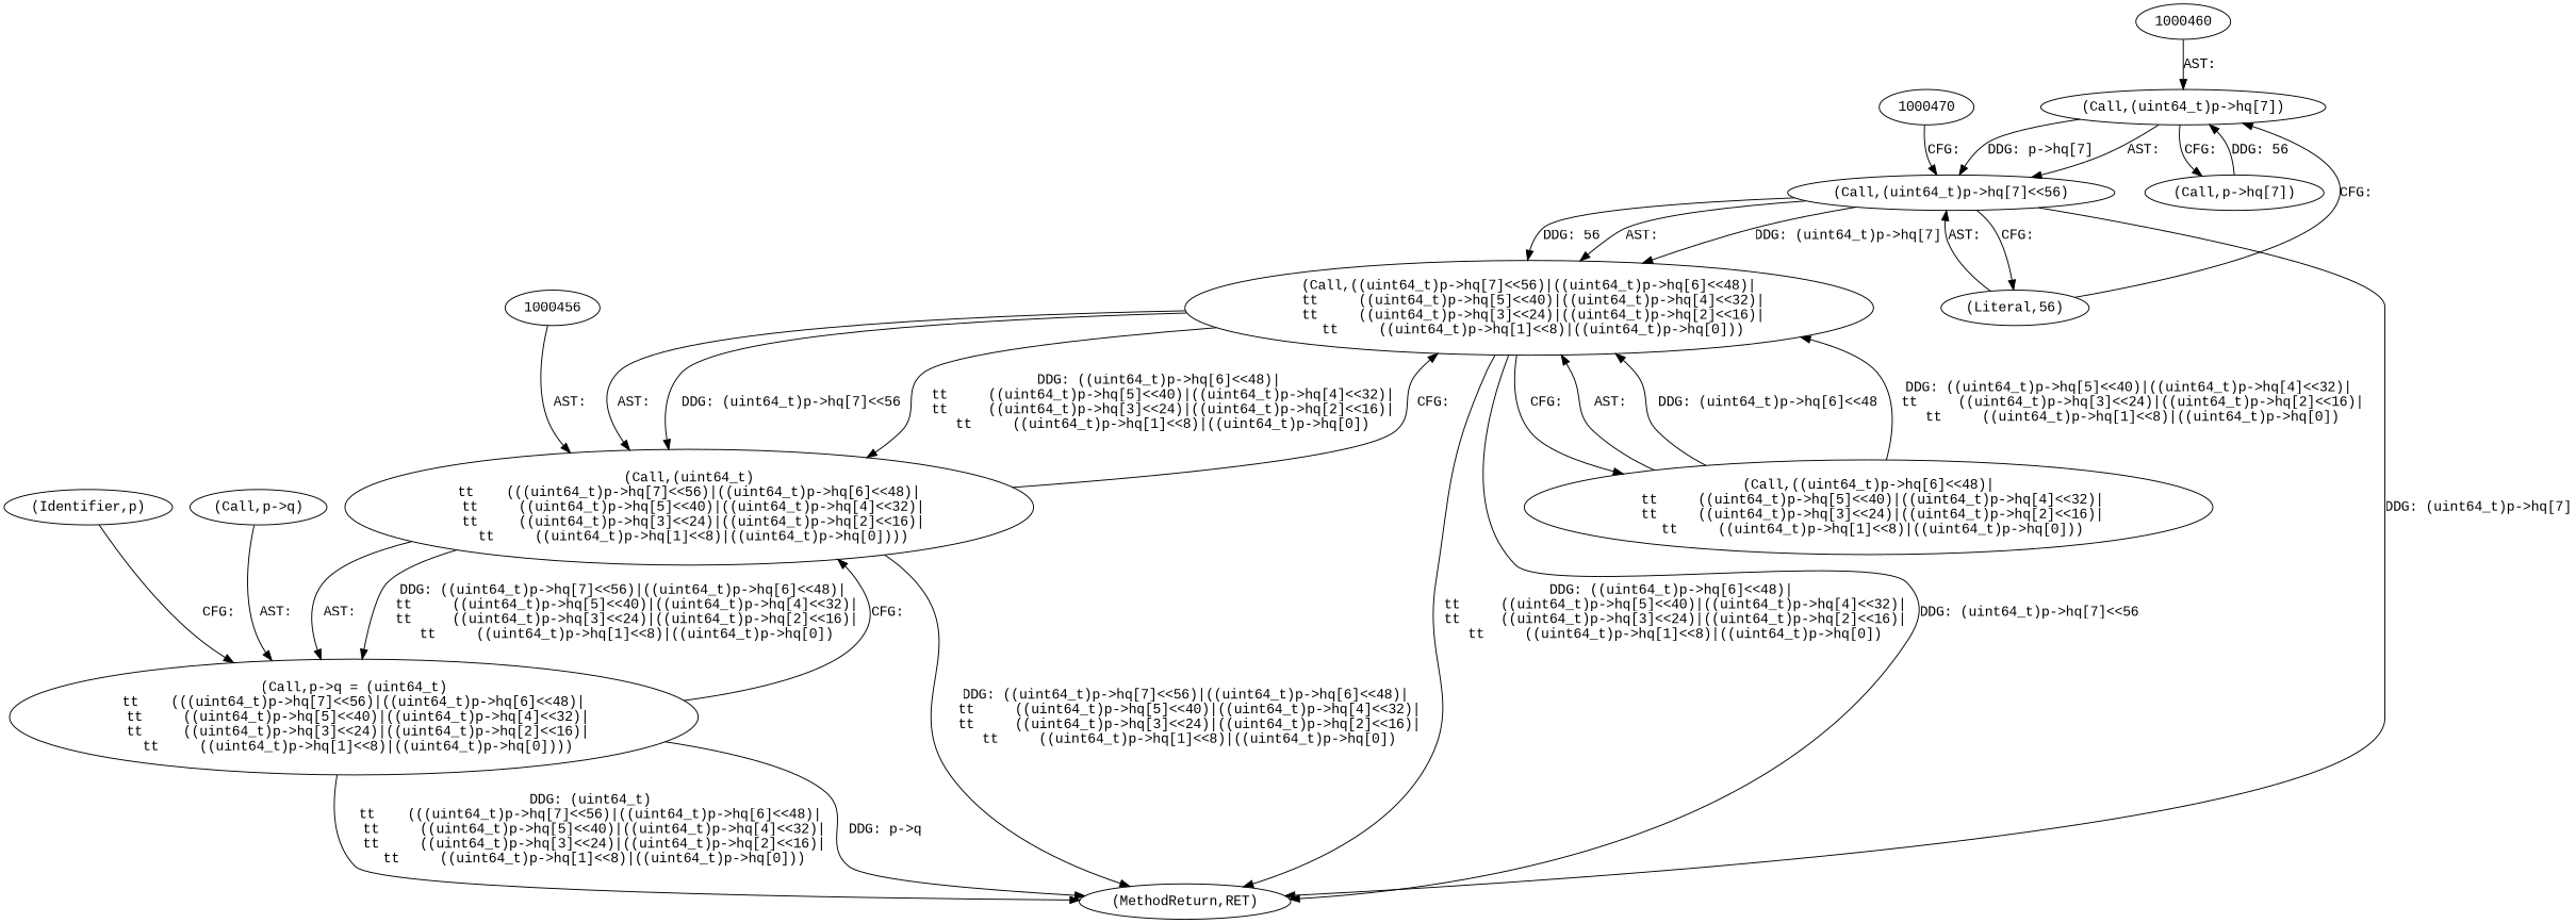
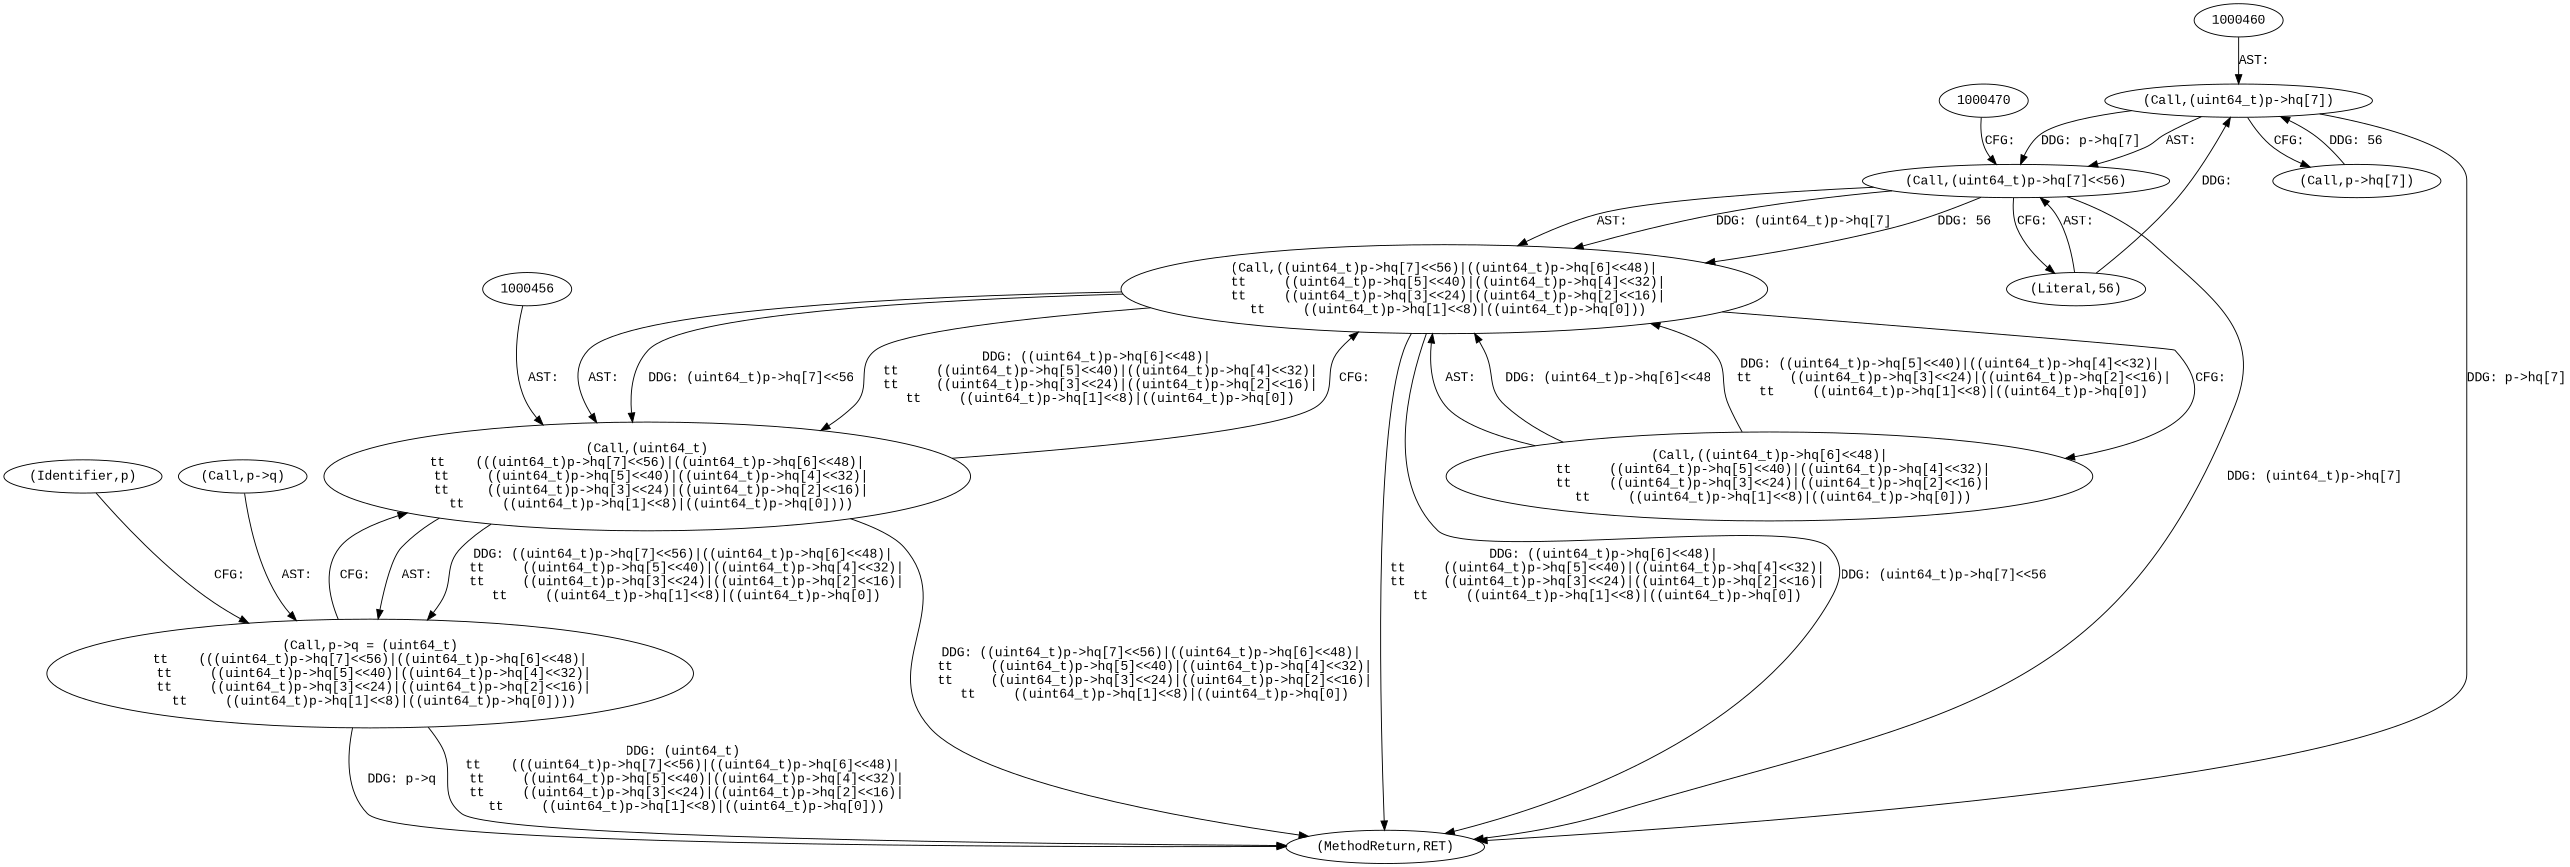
  digraph {
    fontname="Liberation Mono"
    node [fontname="Liberation Mono"]
    edge [fontname="Liberation Mono"]
    n1 [label="(Call,(uint64_t)p->hq[7])"]
    n2 [label="(Call,(uint64_t)p->hq[7]<<56)"]
    n3 [label="(MethodReturn,RET)"]
    n4 [label="(Call,p->hq[7])"]
    n5 [label="(Call,((uint64_t)p->hq[7]<<56)|((uint64_t)p->hq[6]<<48)|\n \t\t     ((uint64_t)p->hq[5]<<40)|((uint64_t)p->hq[4]<<32)|\n \t\t     ((uint64_t)p->hq[3]<<24)|((uint64_t)p->hq[2]<<16)|\n \t\t     ((uint64_t)p->hq[1]<<8)|((uint64_t)p->hq[0]))"]
    n6 [label="(Literal,56)"]
    n7 [label="(Call,(uint64_t)\n\t\t    (((uint64_t)p->hq[7]<<56)|((uint64_t)p->hq[6]<<48)|\n \t\t     ((uint64_t)p->hq[5]<<40)|((uint64_t)p->hq[4]<<32)|\n \t\t     ((uint64_t)p->hq[3]<<24)|((uint64_t)p->hq[2]<<16)|\n \t\t     ((uint64_t)p->hq[1]<<8)|((uint64_t)p->hq[0])))"]
    n8 [label="(Call,((uint64_t)p->hq[6]<<48)|\n \t\t     ((uint64_t)p->hq[5]<<40)|((uint64_t)p->hq[4]<<32)|\n \t\t     ((uint64_t)p->hq[3]<<24)|((uint64_t)p->hq[2]<<16)|\n \t\t     ((uint64_t)p->hq[1]<<8)|((uint64_t)p->hq[0]))"]
    n9 [label="(Call,p->q = (uint64_t)\n\t\t    (((uint64_t)p->hq[7]<<56)|((uint64_t)p->hq[6]<<48)|\n \t\t     ((uint64_t)p->hq[5]<<40)|((uint64_t)p->hq[4]<<32)|\n \t\t     ((uint64_t)p->hq[3]<<24)|((uint64_t)p->hq[2]<<16)|\n \t\t     ((uint64_t)p->hq[1]<<8)|((uint64_t)p->hq[0])))"]
    n10 [label="(Identifier,p)"]
    n11 [label="(Call,p->q)"]
    1000460
    1000470
    1000456
    n1 -> n2 [label="AST: "]
    n1 -> n2 [label="DDG: p->hq[7]"]
+   n1 -> n3 [label="DDG: p->hq[7]"]
    n1 -> n4 [label="CFG: "]
    n2 -> n3 [label="DDG: (uint64_t)p->hq[7]"]
    n2 -> n5 [label="AST: "]
    n2 -> n5 [label="DDG: (uint64_t)p->hq[7]"]
    n2 -> n5 [label="DDG: 56"]
    n2 -> n6 [label="CFG: "]
    n4 -> n1 [label="DDG: 56"]
    n5 -> n3 [label="DDG: ((uint64_t)p->hq[6]<<48)|\n \t\t     ((uint64_t)p->hq[5]<<40)|((uint64_t)p->hq[4]<<32)|\n \t\t     ((uint64_t)p->hq[3]<<24)|((uint64_t)p->hq[2]<<16)|\n \t\t     ((uint64_t)p->hq[1]<<8)|((uint64_t)p->hq[0])"]
    n5 -> n3 [label="DDG: (uint64_t)p->hq[7]<<56"]
    n5 -> n7 [label="AST: "]
    n5 -> n7 [label="DDG: (uint64_t)p->hq[7]<<56"]
    n5 -> n7 [label="DDG: ((uint64_t)p->hq[6]<<48)|\n \t\t     ((uint64_t)p->hq[5]<<40)|((uint64_t)p->hq[4]<<32)|\n \t\t     ((uint64_t)p->hq[3]<<24)|((uint64_t)p->hq[2]<<16)|\n \t\t     ((uint64_t)p->hq[1]<<8)|((uint64_t)p->hq[0])"]
    n5 -> n8 [label="CFG: "]
-   n6 -> n1 [label="CFG: "]
+   n6 -> n1 [label="DDG: "]
    n6 -> n2 [label="AST: "]
    n7 -> n3 [label="DDG: ((uint64_t)p->hq[7]<<56)|((uint64_t)p->hq[6]<<48)|\n \t\t     ((uint64_t)p->hq[5]<<40)|((uint64_t)p->hq[4]<<32)|\n \t\t     ((uint64_t)p->hq[3]<<24)|((uint64_t)p->hq[2]<<16)|\n \t\t     ((uint64_t)p->hq[1]<<8)|((uint64_t)p->hq[0])"]
    n7 -> n5 [label="CFG: "]
    n7 -> n9 [label="AST: "]
    n7 -> n9 [label="DDG: ((uint64_t)p->hq[7]<<56)|((uint64_t)p->hq[6]<<48)|\n \t\t     ((uint64_t)p->hq[5]<<40)|((uint64_t)p->hq[4]<<32)|\n \t\t     ((uint64_t)p->hq[3]<<24)|((uint64_t)p->hq[2]<<16)|\n \t\t     ((uint64_t)p->hq[1]<<8)|((uint64_t)p->hq[0])"]
    n8 -> n5 [label="AST: "]
    n8 -> n5 [label="DDG: (uint64_t)p->hq[6]<<48"]
    n8 -> n5 [label="DDG: ((uint64_t)p->hq[5]<<40)|((uint64_t)p->hq[4]<<32)|\n \t\t     ((uint64_t)p->hq[3]<<24)|((uint64_t)p->hq[2]<<16)|\n \t\t     ((uint64_t)p->hq[1]<<8)|((uint64_t)p->hq[0])"]
    n9 -> n3 [label="DDG: (uint64_t)\n\t\t    (((uint64_t)p->hq[7]<<56)|((uint64_t)p->hq[6]<<48)|\n \t\t     ((uint64_t)p->hq[5]<<40)|((uint64_t)p->hq[4]<<32)|\n \t\t     ((uint64_t)p->hq[3]<<24)|((uint64_t)p->hq[2]<<16)|\n \t\t     ((uint64_t)p->hq[1]<<8)|((uint64_t)p->hq[0]))"]
    n9 -> n3 [label="DDG: p->q"]
    n9 -> n7 [label="CFG: "]
    n10 -> n9 [label="CFG: "]
    n11 -> n9 [label="AST: "]
    1000460 -> n1 [label="AST: "]
    1000470 -> n2 [label="CFG: "]
    1000456 -> n7 [label="AST: "]
  }
